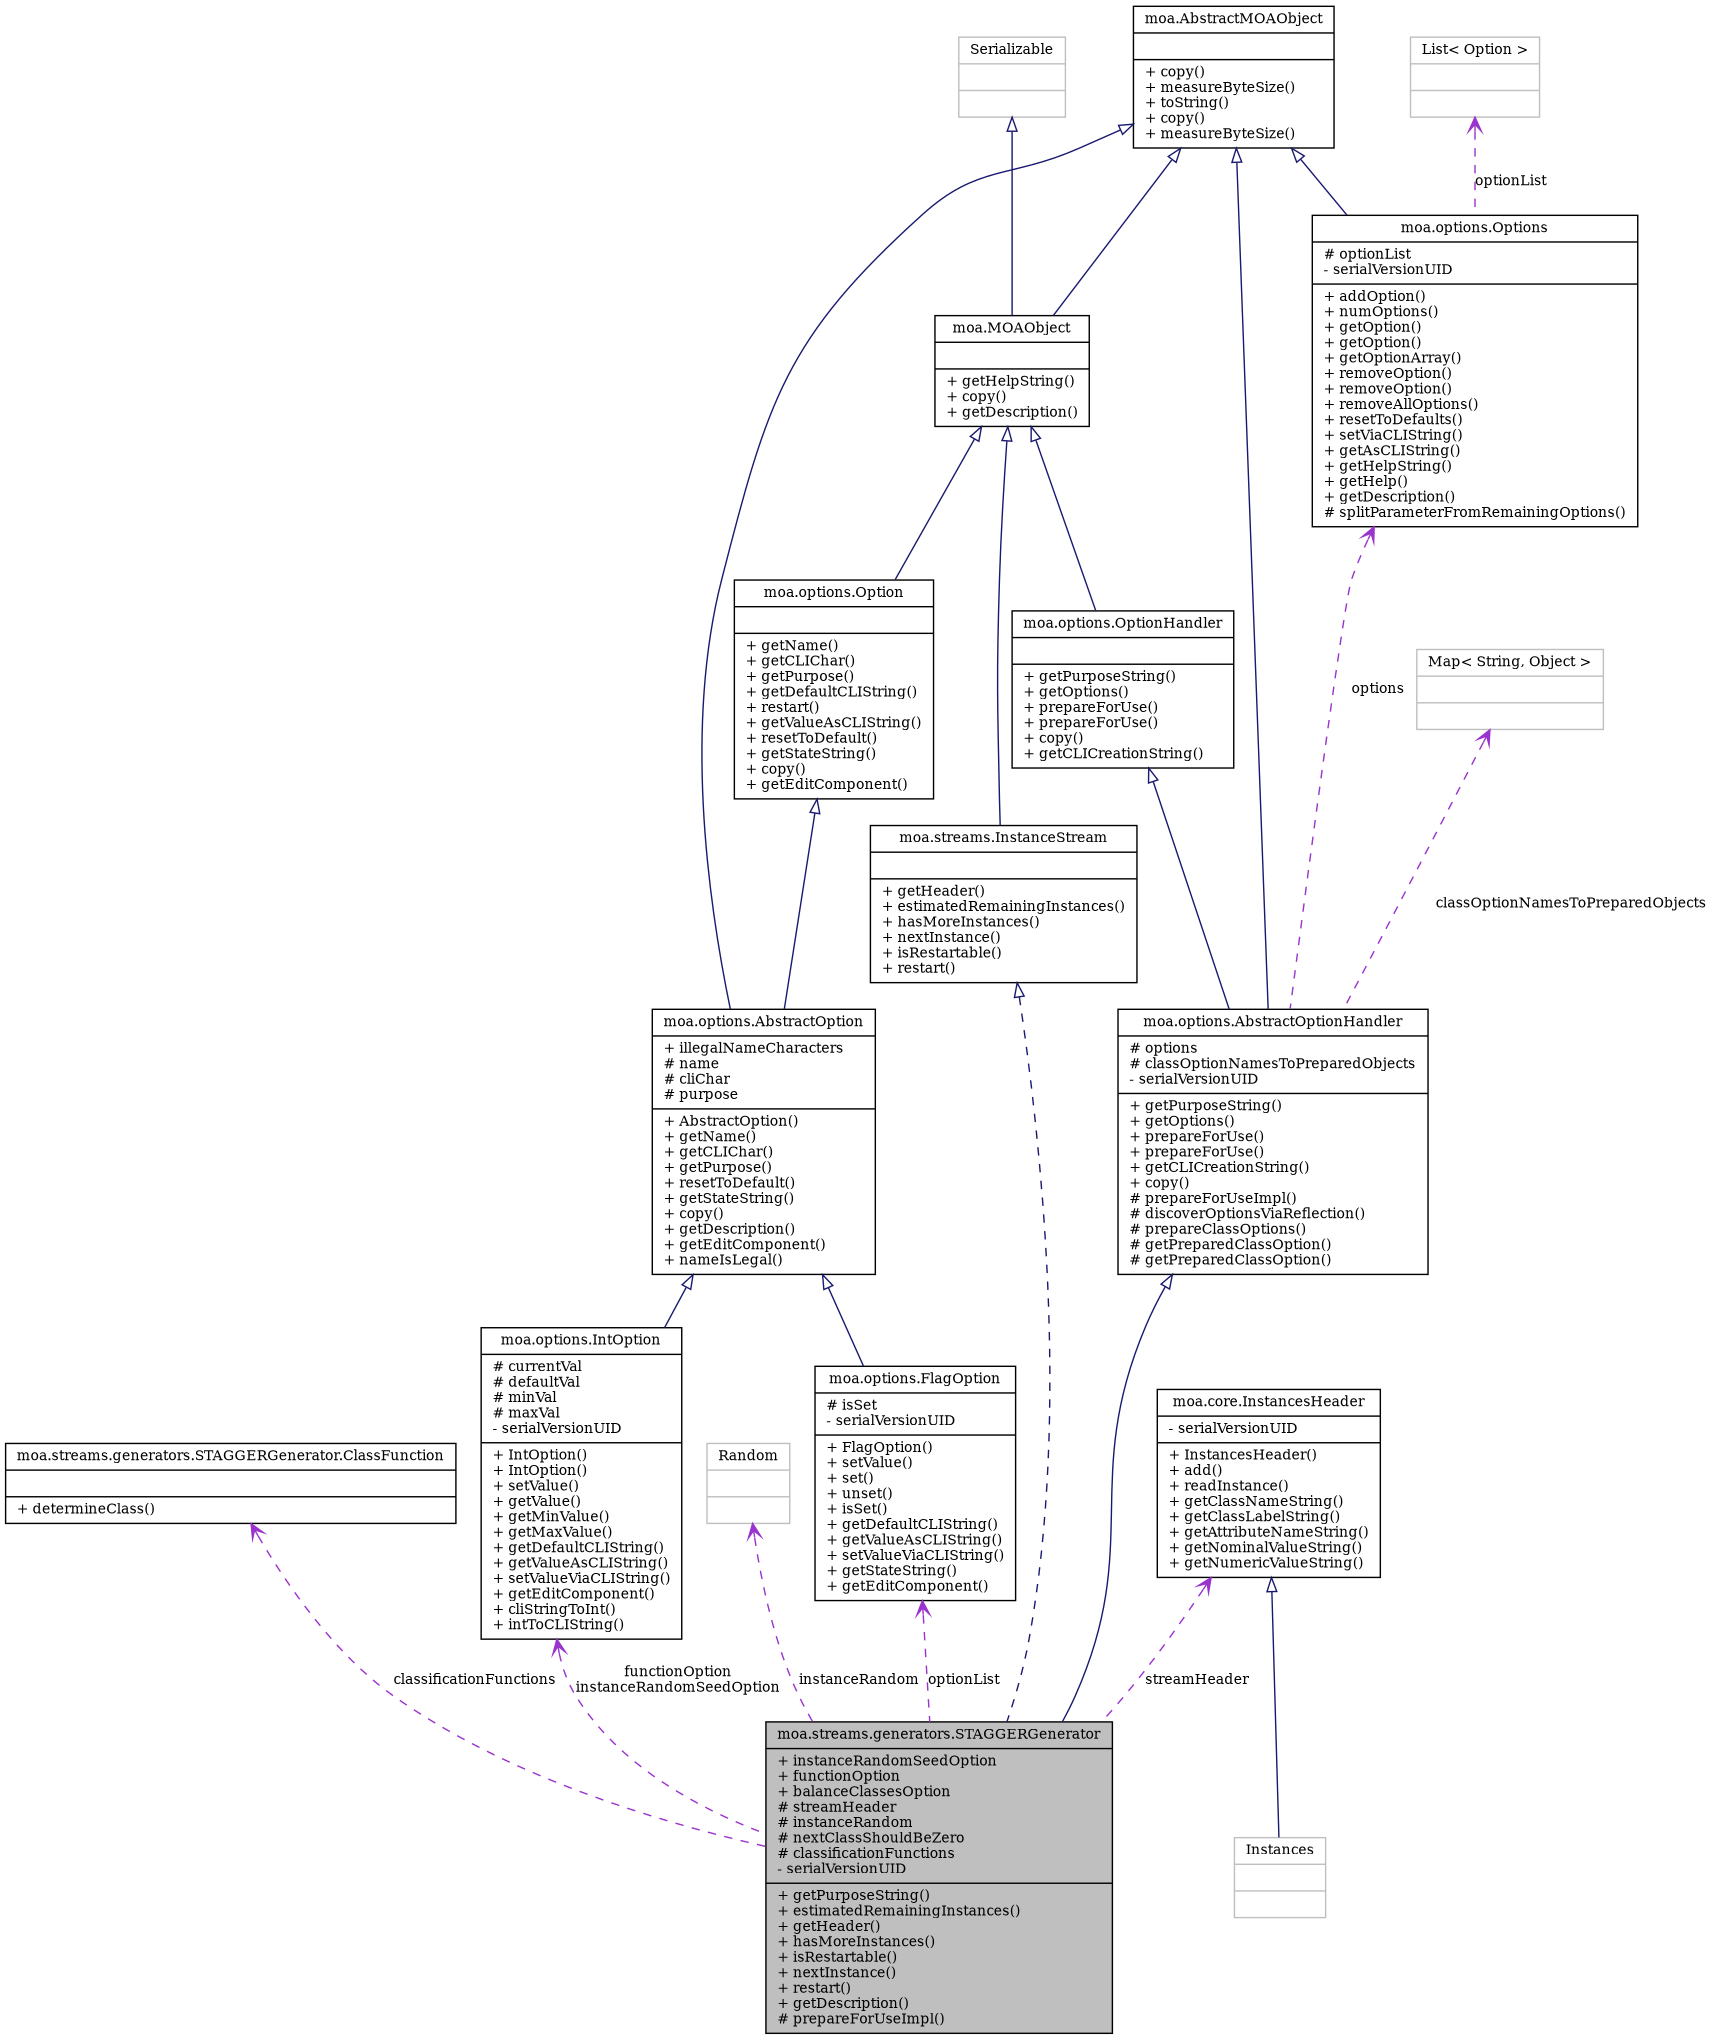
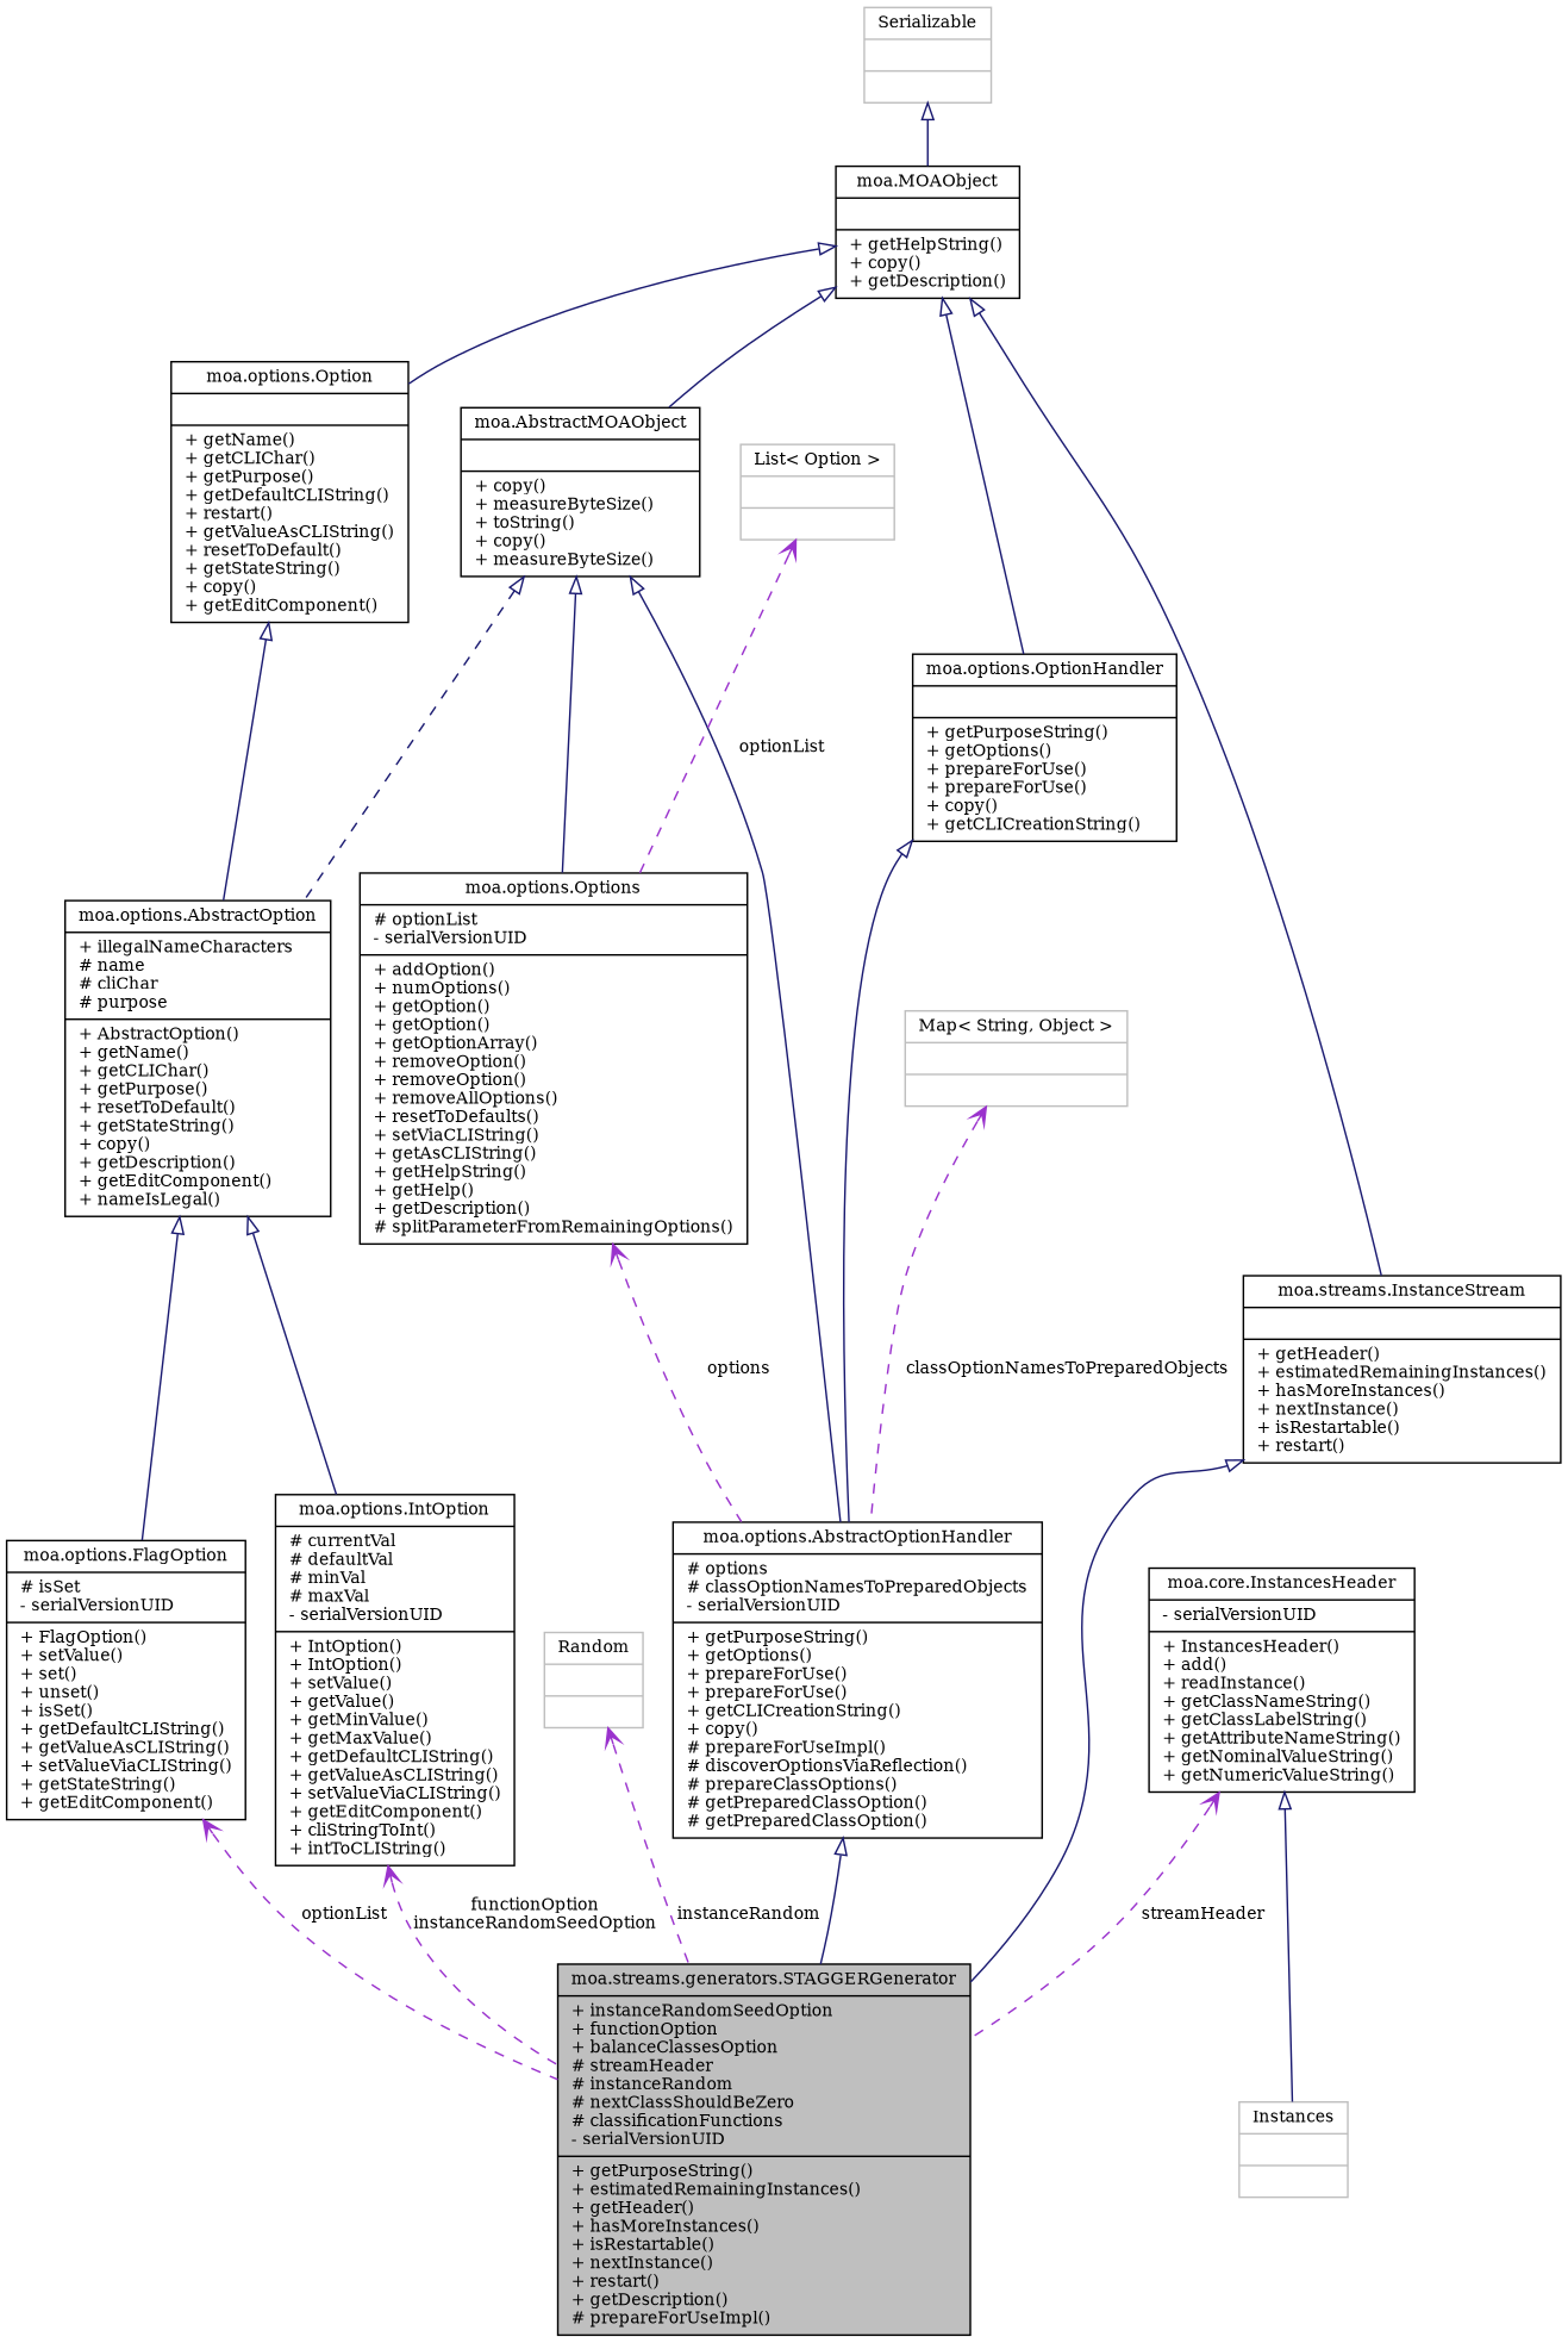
  digraph {
    fontname="DejaVu Serif"
    node [color=black fillcolor=white fontname="DejaVu Serif" fontsize=10 shape=record style=filled]
    edge [arrowtail=empty color=midnightblue dir=back fontname="DejaVu Serif" fontsize=10 labelfontname=Helvetica labelfontsize=10 style=solid]
    n1 [fillcolor=grey75 fontcolor=black height=0.2 label="{moa.streams.generators.STAGGERGenerator\n|+ instanceRandomSeedOption\l+ functionOption\l+ balanceClassesOption\l# streamHeader\l# instanceRandom\l# nextClassShouldBeZero\l# classificationFunctions\l- serialVersionUID\l|+ getPurposeString()\l+ estimatedRemainingInstances()\l+ getHeader()\l+ hasMoreInstances()\l+ isRestartable()\l+ nextInstance()\l+ restart()\l+ getDescription()\l# prepareForUseImpl()\l}" width=0.4]
    n2 [height=0.2 label="{moa.options.AbstractOptionHandler\n|# options\l# classOptionNamesToPreparedObjects\l- serialVersionUID\l|+ getPurposeString()\l+ getOptions()\l+ prepareForUse()\l+ prepareForUse()\l+ getCLICreationString()\l+ copy()\l# prepareForUseImpl()\l# discoverOptionsViaReflection()\l# prepareClassOptions()\l# getPreparedClassOption()\l# getPreparedClassOption()\l}" width=0.4]
    n3 [height=0.2 label="{moa.AbstractMOAObject\n||+ copy()\l+ measureByteSize()\l+ toString()\l+ copy()\l+ measureByteSize()\l}" width=0.4]
    n4 [height=0.2 label="{moa.options.Options\n|# optionList\l- serialVersionUID\l|+ addOption()\l+ numOptions()\l+ getOption()\l+ getOption()\l+ getOptionArray()\l+ removeOption()\l+ removeOption()\l+ removeAllOptions()\l+ resetToDefaults()\l+ setViaCLIString()\l+ getAsCLIString()\l+ getHelpString()\l+ getHelp()\l+ getDescription()\l# splitParameterFromRemainingOptions()\l}" width=0.4]
    n5 [height=0.2 label="{moa.options.AbstractOption\n|+ illegalNameCharacters\l# name\l# cliChar\l# purpose\l|+ AbstractOption()\l+ getName()\l+ getCLIChar()\l+ getPurpose()\l+ resetToDefault()\l+ getStateString()\l+ copy()\l+ getDescription()\l+ getEditComponent()\l+ nameIsLegal()\l}" width=0.4]
    n6 [height=0.2 label="{moa.options.IntOption\n|# currentVal\l# defaultVal\l# minVal\l# maxVal\l- serialVersionUID\l|+ IntOption()\l+ IntOption()\l+ setValue()\l+ getValue()\l+ getMinValue()\l+ getMaxValue()\l+ getDefaultCLIString()\l+ getValueAsCLIString()\l+ setValueViaCLIString()\l+ getEditComponent()\l+ cliStringToInt()\l+ intToCLIString()\l}" width=0.4]
    n7 [height=0.2 label="{moa.options.FlagOption\n|# isSet\l- serialVersionUID\l|+ FlagOption()\l+ setValue()\l+ set()\l+ unset()\l+ isSet()\l+ getDefaultCLIString()\l+ getValueAsCLIString()\l+ setValueViaCLIString()\l+ getStateString()\l+ getEditComponent()\l}" width=0.4]
    n8 [height=0.2 label="{moa.MOAObject\n||+ getHelpString()\l+ copy()\l+ getDescription()\l}" width=0.4]
    n9 [height=0.2 label="{moa.options.OptionHandler\n||+ getPurposeString()\l+ getOptions()\l+ prepareForUse()\l+ prepareForUse()\l+ copy()\l+ getCLICreationString()\l}" width=0.4]
    n10 [height=0.2 label="{moa.streams.InstanceStream\n||+ getHeader()\l+ estimatedRemainingInstances()\l+ hasMoreInstances()\l+ nextInstance()\l+ isRestartable()\l+ restart()\l}" width=0.4]
    n11 [height=0.2 label="{moa.options.Option\n||+ getName()\l+ getCLIChar()\l+ getPurpose()\l+ getDefaultCLIString()\l+ restart()\l+ getValueAsCLIString()\l+ resetToDefault()\l+ getStateString()\l+ copy()\l+ getEditComponent()\l}" width=0.4]
    n12 [color=grey75 height=0.2 label="{Serializable\n||}" width=0.4]
    n13 [color=grey75 height=0.2 label="{Map\< String, Object \>\n||}" width=0.4]
    n14 [color=grey75 height=0.2 label="{List\< Option \>\n||}" width=0.4]
-   n15 [height=0.2 label="{moa.streams.generators.STAGGERGenerator.ClassFunction\n||+ determineClass()\l}" width=0.4]
    n16 [height=0.2 label="{moa.core.InstancesHeader\n|- serialVersionUID\l|+ InstancesHeader()\l+ add()\l+ readInstance()\l+ getClassNameString()\l+ getClassLabelString()\l+ getAttributeNameString()\l+ getNominalValueString()\l+ getNumericValueString()\l}" width=0.4]
    n17 [color=grey75 height=0.2 label="{Instances\n||}" width=0.4]
    n18 [color=grey75 height=0.2 label="{Random\n||}" width=0.4]
    n2 -> n1
    n3 -> n2
    n3 -> n4
-   n3 -> n5
+   n3 -> n5 [style=dashed]
    n4 -> n2 [arrowtail=open color=darkorchid3 label=options style=dashed]
    n5 -> n6
    n5 -> n7
    n6 -> n1 [arrowtail=open color=darkorchid3 label="functionOption\ninstanceRandomSeedOption" style=dashed]
    n7 -> n1 [arrowtail=open color=darkorchid3 label=optionList style=dashed]
-   n3 -> n8
+   n8 -> n3
    n8 -> n9
    n8 -> n10
    n8 -> n11
    n9 -> n2
-   n10 -> n1 [style=dashed]
+   n10 -> n1
    n11 -> n5
    n12 -> n8
    n13 -> n2 [arrowtail=open color=darkorchid3 label=classOptionNamesToPreparedObjects style=dashed]
    n14 -> n4 [arrowtail=open color=darkorchid3 label=optionList style=dashed]
-   n15 -> n1 [arrowtail=open color=darkorchid3 label=classificationFunctions style=dashed]
    n16 -> n1 [arrowtail=open color=darkorchid3 label=streamHeader style=dashed]
    n16 -> n17
    n18 -> n1 [arrowtail=open color=darkorchid3 label=instanceRandom style=dashed]
  }
